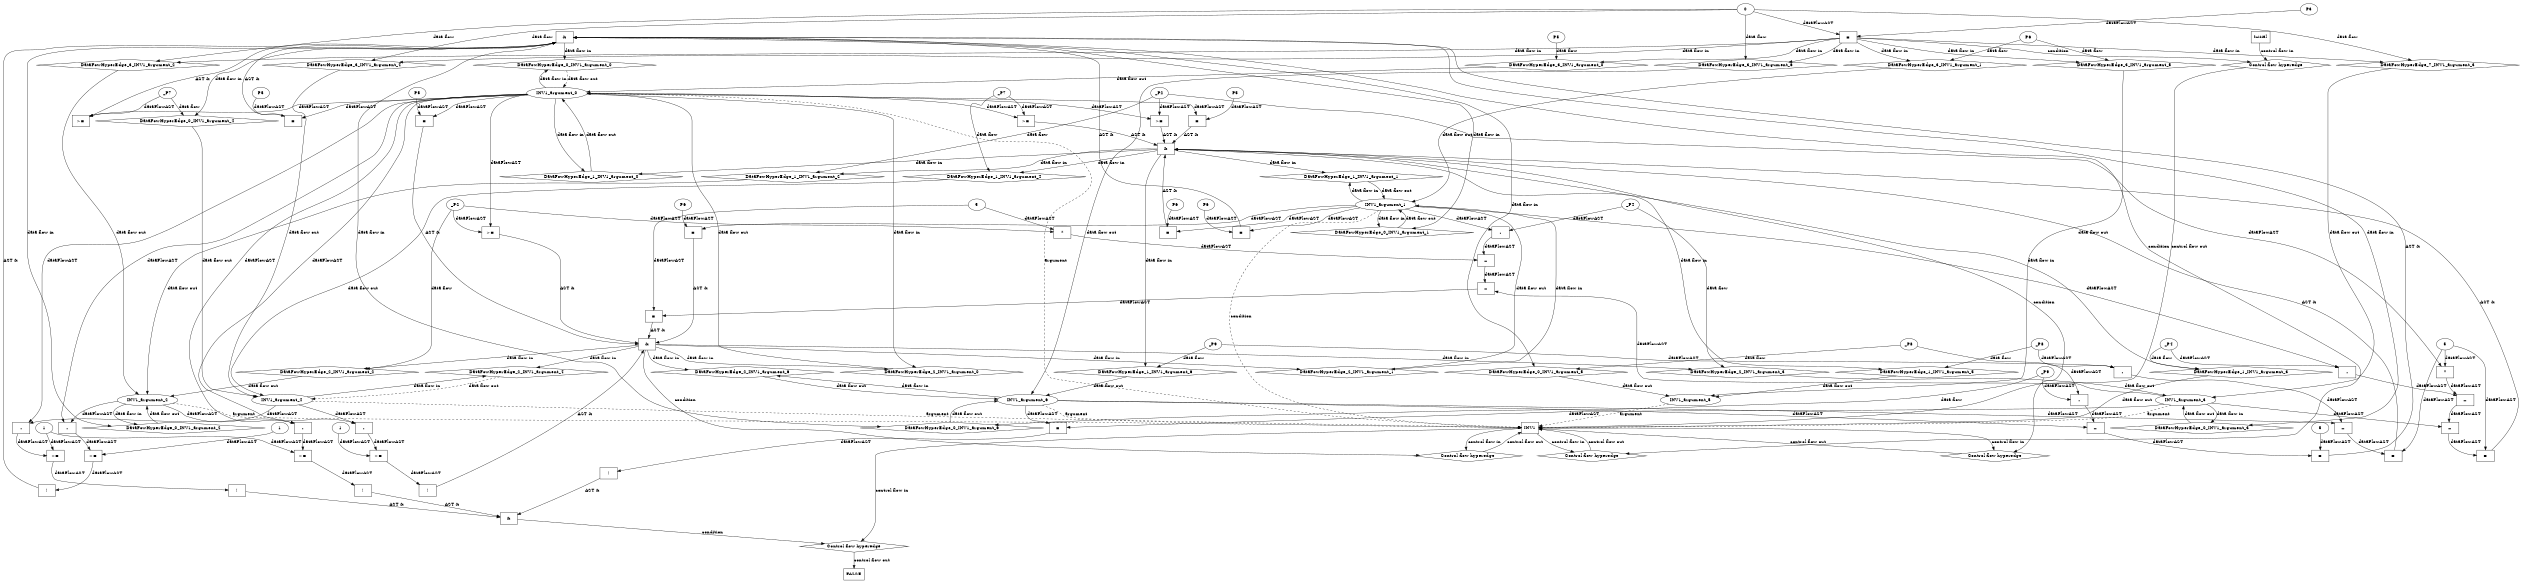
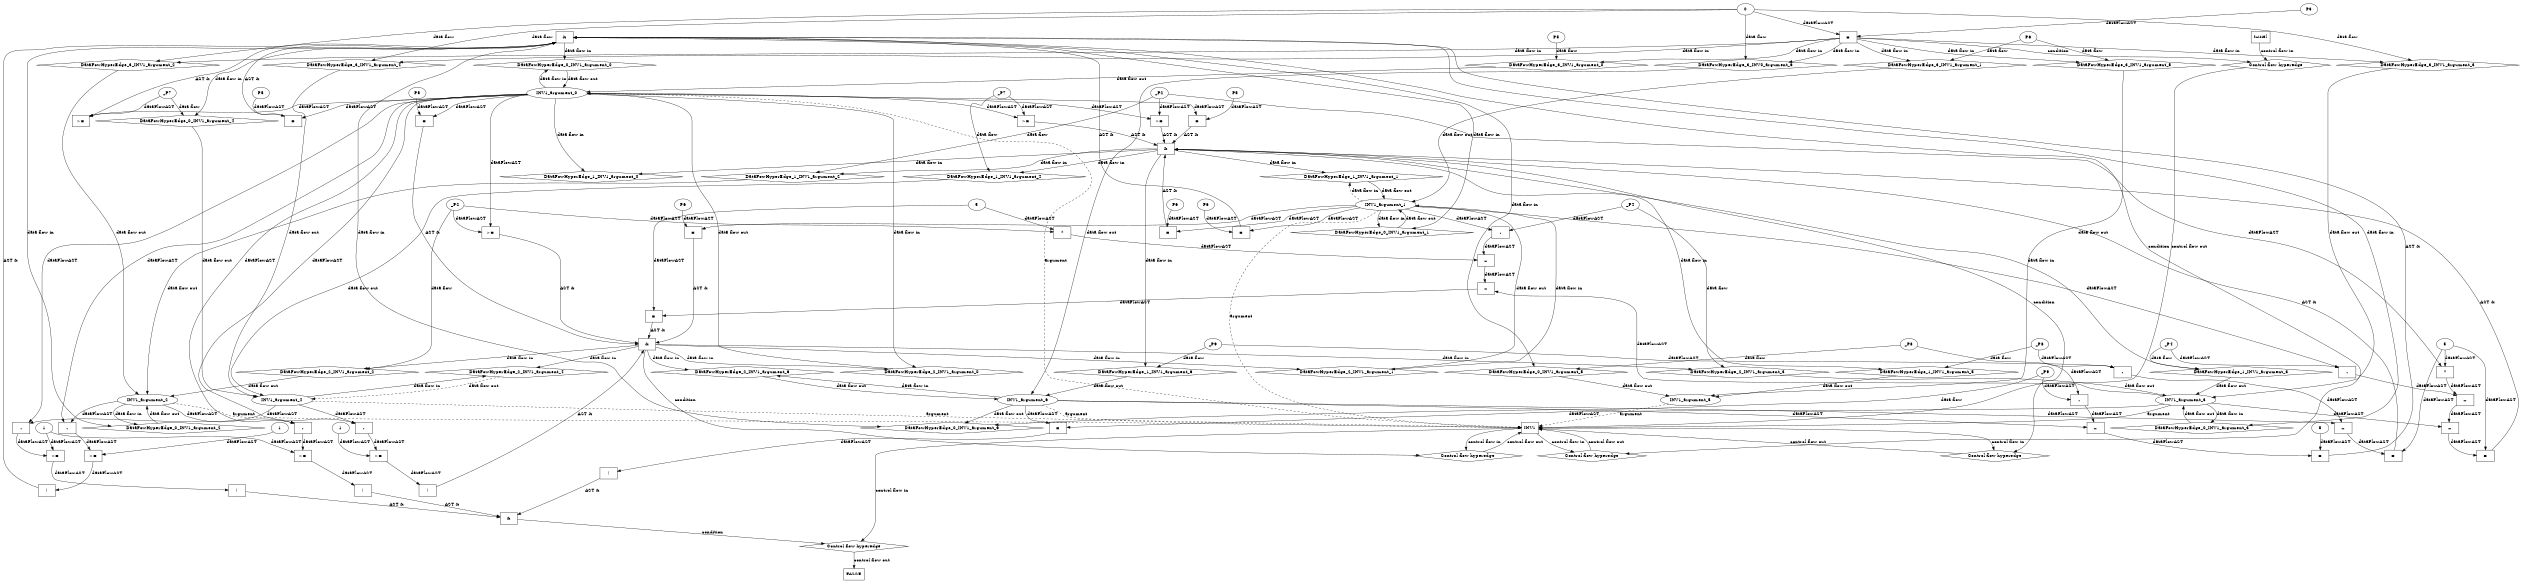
  digraph {
    node [shape=rect]
    n1 [label=INV1 nodeName=INV1]
    n2 [label="Control flow hyperedge" nodeName=ControlFowHyperEdge_0 shape=diamond]
    n3 [label="Control flow hyperedge" nodeName=ControlFowHyperEdge_1 shape=diamond]
    n4 [label="Control flow hyperedge" nodeName=ControlFowHyperEdge_2 shape=diamond]
    n5 [label="Control flow hyperedge" nodeName=ControlFowHyperEdge_4 shape=diamond]
    n6 [label=FALSE nodeName=FALSE]
    n7 [label=Initial nodeName=Initial]
    n8 [label="Control flow hyperedge" nodeName=ControlFowHyperEdge_3 shape=diamond]
    n9 [label=INV1_argument_0 nodeName=argument0 shape=oval]
    n10 [label=">=" nodeName=xxxINV1___INV1_0xxxguard2_node_0]
    n11 [label="=" nodeName=xxxINV1___INV1_0xxxguard4_node_0]
    n12 [label="-" nodeName=xxxINV1___INV1_0xxxguard3_node_2]
    n13 [label=">=" nodeName=xxxINV1___INV1_1xxxguard3_node_0]
    n14 [label=">=" nodeName=xxxINV1___INV1_1xxxguard4_node_0]
    n15 [label="=" nodeName=xxxINV1___INV1_1xxxguard5_node_0]
    n16 [label=">=" nodeName=xxxINV1___INV1_2xxxguard3_node_0]
    n17 [label="=" nodeName=xxxINV1___INV1_2xxxguard4_node_0]
    n18 [label="-" nodeName=xxxINV1___INV1_2xxxguard2_node_2]
    n19 [label="-" nodeName=xxxFALSE___INV1_4xxxguard1_node_2]
    n20 [label="-" nodeName=xxxFALSE___INV1_4xxxguard2_node_2]
    n21 [label=DataFowHyperEdge_0_INV1_argument_0 nodeName=DataFowHyperEdge_0_INV1_argument_0 shape=diamond]
    n22 [label=DataFowHyperEdge_1_INV1_argument_0 nodeName=DataFowHyperEdge_1_INV1_argument_0 shape=diamond]
    n23 [label=DataFowHyperEdge_2_INV1_argument_0 nodeName=DataFowHyperEdge_2_INV1_argument_0 shape=diamond]
    n24 [label="&" nodeName=xxxINV1___INV1_0xxx_and]
    n25 [label=">=" nodeName=xxxINV1___INV1_0xxxguard3_node_1]
    n26 [label="&" nodeName=xxxINV1___INV1_1xxx_and]
    n27 [label="&" nodeName=xxxINV1___INV1_2xxx_and]
    n28 [label=">=" nodeName=xxxINV1___INV1_2xxxguard2_node_1]
    n29 [label=">=" nodeName=xxxFALSE___INV1_4xxxguard1_node_1]
    n30 [label=">=" nodeName=xxxFALSE___INV1_4xxxguard2_node_1]
    n31 [label=INV1_argument_1 nodeName=argument1 shape=oval]
    n32 [label="=" nodeName=xxxINV1___INV1_0xxxguard1_node_0]
    n33 [label="=" nodeName=xxxINV1___INV1_1xxxguard2_node_0]
    n34 [label="-" nodeName=xxxINV1___INV1_1xxxguard_0_node_7]
    n35 [label="-" nodeName=xxxINV1___INV1_2xxxguard_0_node_7]
    n36 [label="=" nodeName=xxxINV1___INV1_2xxxguard1_node_0]
    n37 [label=DataFowHyperEdge_0_INV1_argument_1 nodeName=DataFowHyperEdge_0_INV1_argument_1 shape=diamond]
    n38 [label=DataFowHyperEdge_1_INV1_argument_1 nodeName=DataFowHyperEdge_1_INV1_argument_1 shape=diamond]
    n39 [label=DataFowHyperEdge_2_INV1_argument_1 nodeName=DataFowHyperEdge_2_INV1_argument_1 shape=diamond]
    n40 [label="+" nodeName=xxxINV1___INV1_1xxxguard_0_node_3]
    n41 [label="+" nodeName=xxxINV1___INV1_2xxxguard_0_node_3]
    n42 [label=INV1_argument_2 nodeName=argument2 shape=oval]
    n43 [label=DataFowHyperEdge_0_INV1_argument_2 nodeName=DataFowHyperEdge_0_INV1_argument_2 shape=diamond]
    n44 [label=INV1_argument_3 nodeName=argument3 shape=oval]
    n45 [label="+" nodeName=xxxINV1___INV1_1xxxguard_0_node_1]
    n46 [label="+" nodeName=xxxINV1___INV1_2xxxguard_0_node_1]
    n47 [label="=" nodeName=xxxFALSE___INV1_4xxxguard_0_node_1]
    n48 [label=DataFowHyperEdge_0_INV1_argument_3 nodeName=DataFowHyperEdge_0_INV1_argument_3 shape=diamond]
    n49 [label="=" nodeName=xxxINV1___INV1_1xxxguard_0_node_0]
    n50 [label="=" nodeName=xxxINV1___INV1_2xxxguard_0_node_0]
    n51 [label="!" nodeName=xxxFALSE___INV1_4xxxguard_0_node_0]
    n52 [label=INV1_argument_4 nodeName=argument4 shape=oval]
    n53 [label=DataFowHyperEdge_2_INV1_argument_4 nodeName=DataFowHyperEdge_2_INV1_argument_4 shape=diamond]
    n54 [label=INV1_argument_5 nodeName=argument5 shape=oval]
    n55 [label=INV1_argument_6 nodeName=argument6 shape=oval]
    n56 [label="+" nodeName=xxxINV1___INV1_0xxxguard_0_node_1]
    n57 [label="+" nodeName=xxxINV1___INV1_1xxxguard1_node_1]
    n58 [label=DataFowHyperEdge_2_INV1_argument_6 nodeName=DataFowHyperEdge_2_INV1_argument_6 shape=diamond]
    n59 [label="=" nodeName=xxxINV1___INV1_0xxxguard_0_node_0]
    n60 [label="=" nodeName=xxxINV1___INV1_1xxxguard1_node_0]
    n61 [label=DataFowHyperEdge_0_INV1_argument_4 nodeName=DataFowHyperEdge_0_INV1_argument_4 shape=diamond]
    n62 [label=DataFowHyperEdge_0_INV1_argument_5 nodeName=DataFowHyperEdge_0_INV1_argument_5 shape=diamond]
    n63 [label=DataFowHyperEdge_0_INV1_argument_6 nodeName=DataFowHyperEdge_0_INV1_argument_6 shape=diamond]
    n64 [label=P6 nodeName=xxxINV1___INV1_0xxxguard1_node_1 shape=""]
    n65 [label=_P7 nodeName=xxxINV1___INV1_0xxxdataFlow_0_node_0 shape=""]
    n66 [label="-" nodeName=xxxINV1___INV1_0xxxguard_0_node_3]
    n67 [label=5 nodeName=xxxINV1___INV1_0xxxguard_0_node_6 shape=""]
    n68 [label=_P8 nodeName=xxxINV1___INV1_0xxxdataFlow1_node_0 shape=""]
    n69 [label=_P9 nodeName=xxxINV1___INV1_0xxxdataFlow2_node_0 shape=""]
    n70 [label=P5 nodeName=xxxINV1___INV1_0xxxguard4_node_1 shape=""]
    n71 [label="!" nodeName=xxxINV1___INV1_0xxxguard3_node_0]
    n72 [label=1 nodeName=xxxINV1___INV1_0xxxguard3_node_5 shape=""]
    n73 [label=DataFowHyperEdge_1_INV1_argument_4 nodeName=DataFowHyperEdge_1_INV1_argument_4 shape=diamond]
    n74 [label=DataFowHyperEdge_1_INV1_argument_2 nodeName=DataFowHyperEdge_1_INV1_argument_2 shape=diamond]
    n75 [label=DataFowHyperEdge_1_INV1_argument_3 nodeName=DataFowHyperEdge_1_INV1_argument_3 shape=diamond]
    n76 [label=DataFowHyperEdge_1_INV1_argument_6 nodeName=DataFowHyperEdge_1_INV1_argument_6 shape=diamond]
    n77 [label=DataFowHyperEdge_1_INV1_argument_5 nodeName=DataFowHyperEdge_1_INV1_argument_5 shape=diamond]
    n78 [label=P6 nodeName=xxxINV1___INV1_1xxxguard2_node_1 shape=""]
    n79 [label=_P7 nodeName=xxxINV1___INV1_1xxxdataFlow_0_node_0 shape=""]
    n80 [label="*" nodeName=xxxINV1___INV1_1xxxguard_0_node_4]
    n81 [label=5 nodeName=xxxINV1___INV1_1xxxguard_0_node_5 shape=""]
    n82 [label=_P2 nodeName=xxxINV1___INV1_1xxxdataFlow1_node_0 shape=""]
    n83 [label=_P4 nodeName=xxxINV1___INV1_1xxxdataFlow2_node_0 shape=""]
    n84 [label=P5 nodeName=xxxINV1___INV1_1xxxguard5_node_1 shape=""]
    n85 [label="-" nodeName=xxxINV1___INV1_1xxxguard1_node_3]
    n86 [label=_P8 nodeName=xxxINV1___INV1_1xxxdataFlow4_node_0 shape=""]
    n87 [label=_P9 nodeName=xxxINV1___INV1_1xxxdataFlow3_node_0 shape=""]
    n88 [label=DataFowHyperEdge_2_INV1_argument_2 nodeName=DataFowHyperEdge_2_INV1_argument_2 shape=diamond]
    n89 [label=DataFowHyperEdge_2_INV1_argument_3 nodeName=DataFowHyperEdge_2_INV1_argument_3 shape=diamond]
    n90 [label=_P2 nodeName=xxxINV1___INV1_2xxxdataFlow_0_node_0 shape=""]
    n91 [label="*" nodeName=xxxINV1___INV1_2xxxguard_0_node_4]
    n92 [label=P5 nodeName=xxxINV1___INV1_2xxxguard4_node_1 shape=""]
    n93 [label=5 nodeName=xxxINV1___INV1_2xxxguard_0_node_5 shape=""]
    n94 [label=_P4 nodeName=xxxINV1___INV1_2xxxdataFlow1_node_0 shape=""]
    n95 [label="!" nodeName=xxxINV1___INV1_2xxxguard2_node_0]
    n96 [label=1 nodeName=xxxINV1___INV1_2xxxguard2_node_5 shape=""]
    n97 [label=P6 nodeName=xxxINV1___INV1_2xxxguard1_node_1 shape=""]
    n98 [label="=" nodeName=xxxINV1___Initial_3xxxguard_0_node_0]
    n99 [label=DataFowHyperEdge_3_INV1_argument_4 nodeName=DataFowHyperEdge_3_INV1_argument_4 shape=diamond]
    n100 [label=DataFowHyperEdge_3_INV1_argument_1 nodeName=DataFowHyperEdge_3_INV1_argument_1 shape=diamond]
    n101 [label=DataFowHyperEdge_3_INV1_argument_2 nodeName=DataFowHyperEdge_3_INV1_argument_2 shape=diamond]
-   n102 [label=DataFowHyperEdge_7_INV1_argument_3 nodeName=DataFowHyperEdge_3_INV1_argument_3 shape=diamond]
-   n103 [label=DataFowHyperEdge_3_INV1_argument_6 nodeName=DataFowHyperEdge_3_INV1_argument_6 shape=diamond]
+   n102 [label=DataFowHyperEdge_3_INV1_argument_3 nodeName=DataFowHyperEdge_3_INV1_argument_3 shape=diamond]
+   n103 [label=DataFowHyperEdge_3_INV0_argument_6 nodeName=DataFowHyperEdge_3_INV1_argument_6 shape=diamond]
    n104 [label=DataFowHyperEdge_3_INV1_argument_5 nodeName=DataFowHyperEdge_3_INV1_argument_5 shape=diamond]
    n105 [label=DataFowHyperEdge_3_INV1_argument_0 nodeName=DataFowHyperEdge_3_INV1_argument_0 shape=diamond]
    n106 [label=P3 nodeName=xxxINV1___Initial_3xxxguard_0_node_1 shape=""]
    n107 [label=0 nodeName=xxxINV1___Initial_3xxxdataFlow_0_node_0 shape=""]
    n108 [label=P6 nodeName=xxxINV1___Initial_3xxxdataFlow1_node_0 shape=""]
    n109 [label=P5 nodeName=xxxINV1___Initial_3xxxdataFlow6_node_0 shape=""]
    n110 [label="&" nodeName=xxxFALSE___INV1_4xxx_and]
    n111 [label="!" nodeName=xxxFALSE___INV1_4xxxguard1_node_0]
    n112 [label=1 nodeName=xxxFALSE___INV1_4xxxguard1_node_5 shape=""]
    n113 [label="!" nodeName=xxxFALSE___INV1_4xxxguard2_node_0]
    n1 -> n2 [label="control flow in"]
    n1 -> n3 [label="control flow in"]
    n1 -> n4 [label="control flow in"]
    n1 -> n5 [label="control flow in"]
    n2 -> n1 [label="control flow out"]
    n3 -> n1 [label="control flow out"]
    n4 -> n1 [label="control flow out"]
    n5 -> n6 [label="control flow out"]
    n7 -> n8 [label="control flow in"]
    n8 -> n1 [label="control flow out"]
    n9 -> n1 [label=argument style=dashed]
    n9 -> n10 [label=dataFlowAST]
    n9 -> n11 [label=dataFlowAST]
    n9 -> n12 [label=dataFlowAST]
    n9 -> n13 [label=dataFlowAST]
    n9 -> n14 [label=dataFlowAST]
    n9 -> n15 [label=dataFlowAST]
    n9 -> n16 [label=dataFlowAST]
    n9 -> n17 [label=dataFlowAST]
    n9 -> n18 [label=dataFlowAST]
    n9 -> n19 [label=dataFlowAST]
    n9 -> n20 [label=dataFlowAST]
    n9 -> n21 [label="data flow in"]
    n9 -> n22 [label="data flow in"]
    n9 -> n23 [label="data flow in"]
    n10 -> n24 [label="AST &"]
    n11 -> n24 [label="AST &"]
    n12 -> n25 [label=dataFlowAST]
    n13 -> n26 [label="AST &"]
    n14 -> n26 [label="AST &"]
    n15 -> n26 [label="AST &"]
    n16 -> n27 [label="AST &"]
    n17 -> n27 [label="AST &"]
    n18 -> n28 [label=dataFlowAST]
    n19 -> n29 [label=dataFlowAST]
    n20 -> n30 [label=dataFlowAST]
-   n21 -> n9 [label="data flow out" style=dashed]
-   n22 -> n9 [label="data flow out"]
+   n21 -> n9 [label="data flow out"]
    n23 -> n9 [label="data flow out"]
    n24 -> n2 [label=condition]
    n24 -> n21 [label="data flow in"]
    n24 -> n37 [label="data flow in"]
    n24 -> n43 [label="data flow in"]
    n24 -> n48 [label="data flow in"]
    n24 -> n61 [label="data flow in"]
    n24 -> n62 [label="data flow in"]
    n24 -> n63 [label="data flow in"]
    n25 -> n71 [label=dataFlowAST]
    n26 -> n3 [label=condition]
    n26 -> n22 [label="data flow in"]
    n26 -> n38 [label="data flow in"]
    n26 -> n73 [label="data flow in"]
    n26 -> n74 [label="data flow in"]
    n26 -> n75 [label="data flow in"]
    n26 -> n76 [label="data flow in"]
    n26 -> n77 [label="data flow in"]
    n27 -> n4 [label=condition]
    n27 -> n23 [label="data flow in"]
    n27 -> n39 [label="data flow in"]
    n27 -> n53 [label="data flow in"]
    n27 -> n58 [label="data flow in"]
    n27 -> n88 [label="data flow in"]
    n27 -> n89 [label="data flow in"]
    n28 -> n95 [label=dataFlowAST]
    n29 -> n111 [label=dataFlowAST]
    n30 -> n113 [label=dataFlowAST]
-   n31 -> n1 [label=condition style=dashed]
+   n31 -> n1 [label=argument style=dashed]
    n31 -> n32 [label=dataFlowAST]
    n31 -> n33 [label=dataFlowAST]
    n31 -> n34 [label=dataFlowAST]
    n31 -> n35 [label=dataFlowAST]
    n31 -> n36 [label=dataFlowAST]
    n31 -> n37 [label="data flow in"]
-   n31 -> n38 [label="data flow in"]
+   n31 -> n38 [label="data flow in" style=dashed]
    n31 -> n39 [label="data flow in"]
    n32 -> n24 [label="AST &"]
    n33 -> n26 [label="AST &"]
    n34 -> n40 [label=dataFlowAST]
    n35 -> n41 [label=dataFlowAST]
    n36 -> n27 [label="AST &"]
    n37 -> n31 [label="data flow out"]
    n38 -> n31 [label="data flow out"]
    n39 -> n31 [label="data flow out"]
    n40 -> n45 [label=dataFlowAST]
    n41 -> n46 [label=dataFlowAST]
    n42 -> n1 [label=argument style=dashed]
    n42 -> n12 [label=dataFlowAST]
    n42 -> n20 [label=dataFlowAST]
    n42 -> n43 [label="data flow in"]
    n43 -> n42 [label="data flow out"]
-   n44 -> n1 [label=argument style=dashed]
+   n44 -> n1 [label=argument style=solid]
    n44 -> n45 [label=dataFlowAST]
    n44 -> n46 [label=dataFlowAST]
    n44 -> n47 [label=dataFlowAST]
    n44 -> n48 [label="data flow in"]
    n45 -> n49 [label=dataFlowAST]
    n46 -> n50 [label=dataFlowAST]
    n47 -> n51 [label=dataFlowAST]
    n48 -> n44 [label="data flow out"]
    n49 -> n26 [label="AST &"]
    n50 -> n27 [label="AST &"]
    n51 -> n110 [label="AST &"]
    n52 -> n1 [label=argument style=dashed]
    n52 -> n18 [label=dataFlowAST]
    n52 -> n19 [label=dataFlowAST]
    n52 -> n53 [label="data flow in"]
    n53 -> n52 [label="data flow out" style=dashed]
    n54 -> n1 [label=argument style=dashed]
    n55 -> n1 [label=argument style=dashed]
    n55 -> n47 [label=dataFlowAST]
    n55 -> n56 [label=dataFlowAST]
    n55 -> n57 [label=dataFlowAST]
    n55 -> n58 [label="data flow in"]
    n56 -> n59 [label=dataFlowAST]
    n57 -> n60 [label=dataFlowAST]
    n58 -> n55 [label="data flow out"]
    n59 -> n24 [label="AST &"]
    n60 -> n26 [label="AST &"]
    n61 -> n52 [label="data flow out"]
    n62 -> n54 [label="data flow out"]
-   n63 -> n55 [label="data flow out"]
+   n55 -> n63 [label="data flow out"]
    n64 -> n32 [label=dataFlowAST]
    n65 -> n10 [label=dataFlowAST]
    n65 -> n61 [label="data flow"]
    n66 -> n56 [label=dataFlowAST]
    n67 -> n59 [label=dataFlowAST]
    n68 -> n62 [label="data flow"]
    n68 -> n66 [label=dataFlowAST]
    n69 -> n63 [label="data flow"]
    n69 -> n66 [label=dataFlowAST]
    n70 -> n11 [label=dataFlowAST]
    n71 -> n24 [label="AST &"]
    n72 -> n25 [label=dataFlowAST]
    n73 -> n52 [label="data flow out"]
    n74 -> n42 [label="data flow out"]
-   n75 -> n1 [label="data flow out"]
+   n75 -> n44 [label="data flow out"]
    n76 -> n55 [label="data flow out"]
    n77 -> n54 [label="data flow out"]
    n78 -> n33 [label=dataFlowAST]
    n79 -> n13 [label=dataFlowAST]
    n79 -> n73 [label="data flow"]
    n80 -> n40 [label=dataFlowAST]
    n81 -> n49 [label=dataFlowAST]
    n81 -> n60 [label=dataFlowAST]
    n81 -> n80 [label=dataFlowAST]
    n82 -> n14 [label=dataFlowAST]
    n82 -> n74 [label="data flow"]
    n82 -> n80 [label=dataFlowAST]
    n83 -> n34 [label=dataFlowAST]
    n83 -> n75 [label="data flow"]
    n84 -> n15 [label=dataFlowAST]
    n85 -> n57 [label=dataFlowAST]
    n86 -> n77 [label="data flow"]
    n86 -> n85 [label=dataFlowAST]
    n87 -> n76 [label="data flow"]
    n87 -> n85 [label=dataFlowAST]
    n88 -> n42 [label="data flow out"]
    n89 -> n44 [label="data flow out"]
    n90 -> n16 [label=dataFlowAST]
    n90 -> n88 [label="data flow"]
    n90 -> n91 [label=dataFlowAST]
    n91 -> n41 [label=dataFlowAST]
    n92 -> n17 [label=dataFlowAST]
    n93 -> n50 [label=dataFlowAST]
    n93 -> n91 [label=dataFlowAST]
    n94 -> n35 [label=dataFlowAST]
    n94 -> n89 [label="data flow"]
    n95 -> n27 [label="AST &"]
    n96 -> n28 [label=dataFlowAST]
    n97 -> n36 [label=dataFlowAST]
    n98 -> n8 [label=condition]
    n98 -> n99 [label="data flow in"]
    n98 -> n100 [label="data flow in"]
    n98 -> n101 [label="data flow in"]
    n98 -> n102 [label="data flow in"]
    n98 -> n103 [label="data flow in"]
    n98 -> n104 [label="data flow in"]
    n98 -> n105 [label="data flow in"]
    n99 -> n52 [label="data flow out"]
    n100 -> n31 [label="data flow out"]
    n101 -> n42 [label="data flow out"]
    n102 -> n44 [label="data flow out"]
    n103 -> n55 [label="data flow out"]
    n104 -> n54 [label="data flow out"]
    n105 -> n9 [label="data flow out"]
    n106 -> n98 [label=dataFlowAST]
    n107 -> n98 [label=dataFlowAST]
    n107 -> n99 [label="data flow"]
    n107 -> n101 [label="data flow"]
    n107 -> n102 [label="data flow"]
    n107 -> n103 [label="data flow"]
    n108 -> n100 [label="data flow"]
    n108 -> n104 [label="data flow"]
    n109 -> n105 [label="data flow"]
    n110 -> n5 [label=condition]
    n111 -> n110 [label="AST &"]
    n112 -> n29 [label=dataFlowAST]
    n112 -> n30 [label=dataFlowAST]
    n113 -> n110 [label="AST &"]
  }
